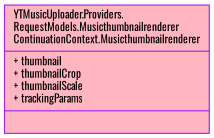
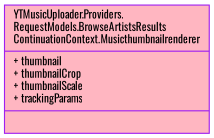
  digraph {
    fontname=Oswald
-   n1 [color=purple fillcolor=lightpink fontcolor=black fontname=Oswald fontsize=10 height=0.2 label="{YTMusicUploader.Providers.\lRequestModels.Musicthumbnailrenderer\lContinuationContext.Musicthumbnailrenderer\n|+ thumbnail\l+ thumbnailCrop\l+ thumbnailScale\l+ trackingParams\l|}" shape=record style=filled width=0.4]
+   n1 [color=purple fillcolor=lightpink fontcolor=black fontname=Oswald fontsize=10 height=0.2 label="{YTMusicUploader.Providers.\lRequestModels.BrowseArtistsResults\lContinuationContext.Musicthumbnailrenderer\n|+ thumbnail\l+ thumbnailCrop\l+ thumbnailScale\l+ trackingParams\l|}" shape=record style=filled width=0.4]
  }
